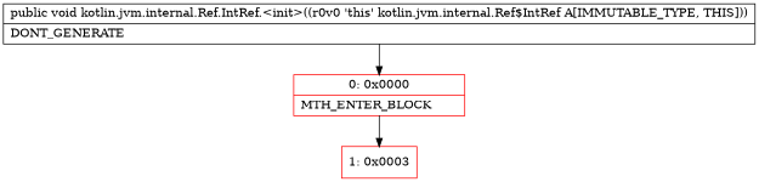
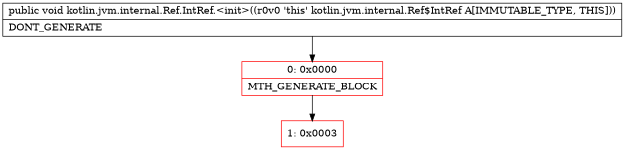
  digraph {
    node [color=red shape=record]
-   n1 [label="{0\:\ 0x0000|MTH_ENTER_BLOCK\l}"]
+   n1 [label="{0\:\ 0x0000|MTH_GENERATE_BLOCK\l}"]
    n2 [label="{1\:\ 0x0003}"]
    n3 [label="{public void kotlin.jvm.internal.Ref.IntRef.\<init\>((r0v0 'this' kotlin.jvm.internal.Ref$IntRef A[IMMUTABLE_TYPE, THIS]))  | DONT_GENERATE\l}" color=""]
    subgraph cluster_1 {
      label="R(0)"
    }
    n1 -> n2
    n3 -> n1
  }
